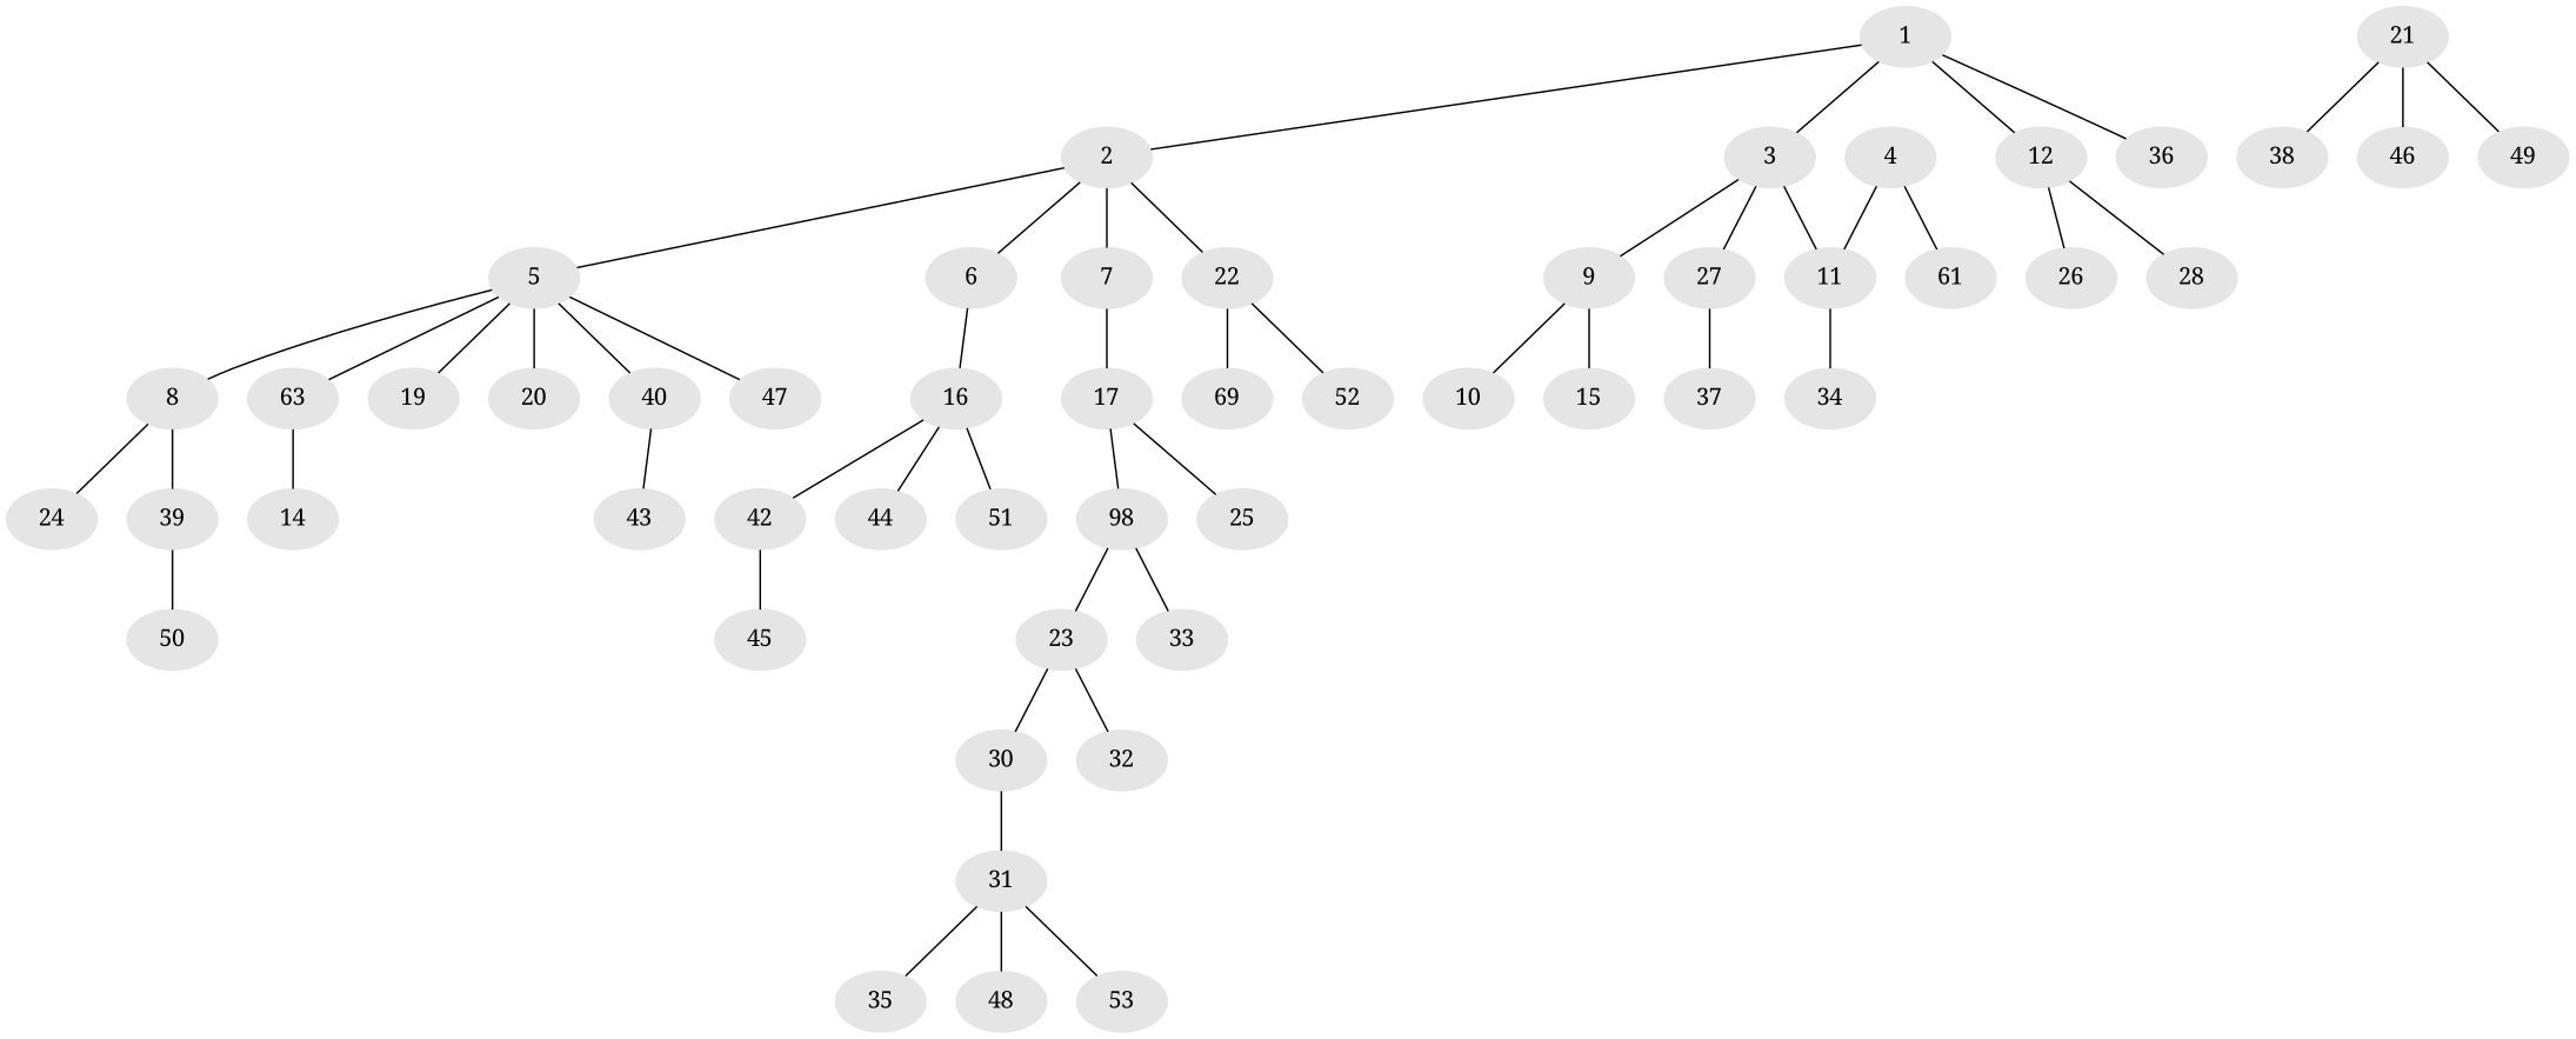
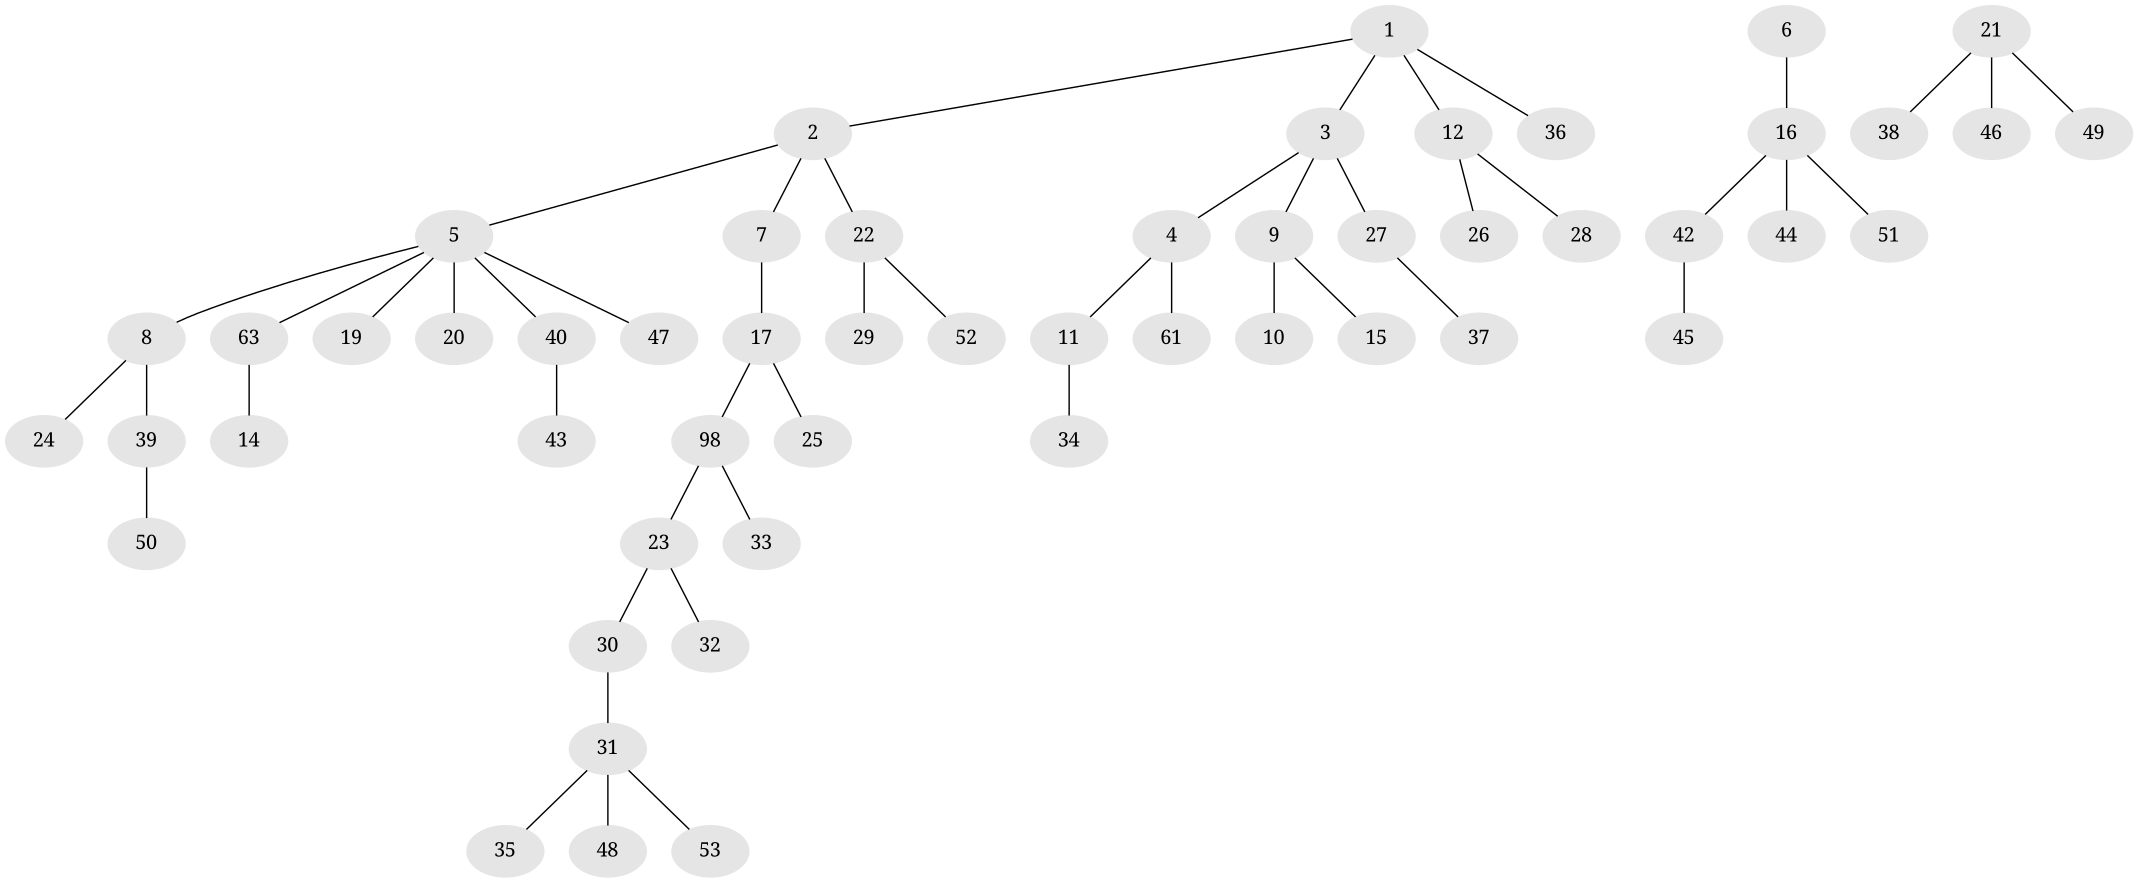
  graph {
    fontname="Noto Serif"
    node [color=gray90 fontname="Noto Serif" style=filled]
    edge [fontname="Noto Serif"]
    1
    2
    3
    12
    36
    5
    6
    7
    22
    4
    9
    27
    26
    28
    8
    n16 [label=63]
    19
    20
    40
    47
    16
    17
    21
    38
    46
    49
-   29 [label=69]
+   29
    52
    11
    n30 [label=61]
    10
    15
    37
    34
    24
    39
    14
    43
    42
    44
    51
    n42 [label=98]
    25
    50
    45
    23
    33
    30
    32
    31
    35
    48
    53
    1 -- 2
    1 -- 3
    1 -- 12
    1 -- 36
    2 -- 5
-   2 -- 6
    2 -- 7
    2 -- 22
-   3 -- 11
+   3 -- 4
    3 -- 9
    3 -- 27
    12 -- 26
    12 -- 28
    5 -- 8
    5 -- n16
    5 -- 19
    5 -- 20
    5 -- 40
    5 -- 47
    6 -- 16
    7 -- 17
    22 -- 29
    22 -- 52
    4 -- 11
    4 -- n30
    9 -- 10
    9 -- 15
    27 -- 37
    8 -- 24
    8 -- 39
    n16 -- 14
    40 -- 43
    16 -- 42
    16 -- 44
    16 -- 51
    17 -- n42
    17 -- 25
    21 -- 38
    21 -- 46
    21 -- 49
    11 -- 34
    39 -- 50
    42 -- 45
    n42 -- 23
    n42 -- 33
    23 -- 30
    23 -- 32
    30 -- 31
    31 -- 35
    31 -- 48
    31 -- 53
  }
